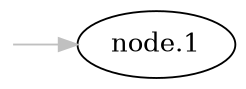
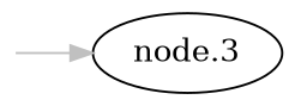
  digraph {
    rankdir=LR
    8 [color=invis shape=point width=0]
-   "node.1" [shape=oval]
+   "node.1" [shape=oval label="node.3"]
    8 -> "node.1" [color=grey]
  }
